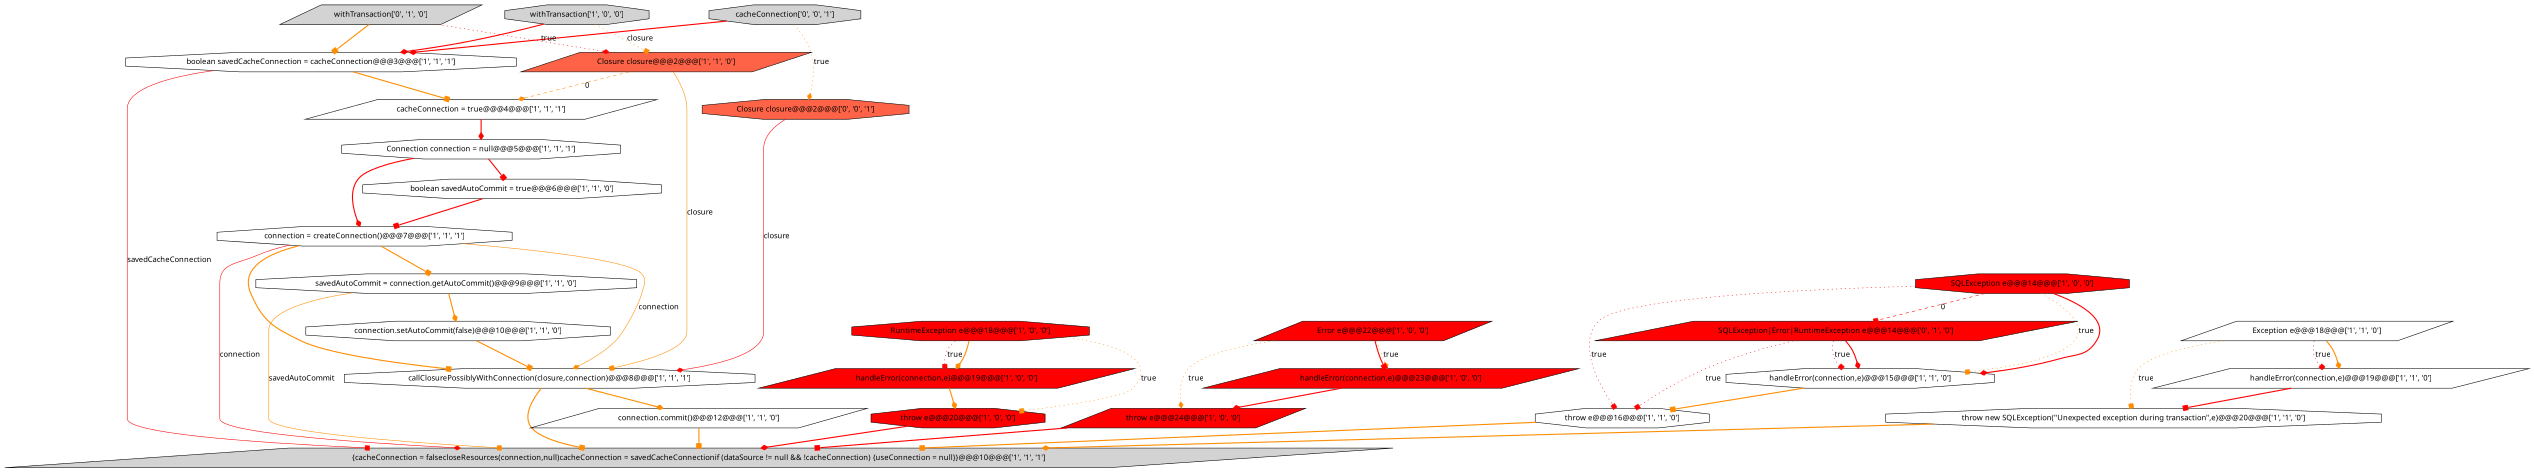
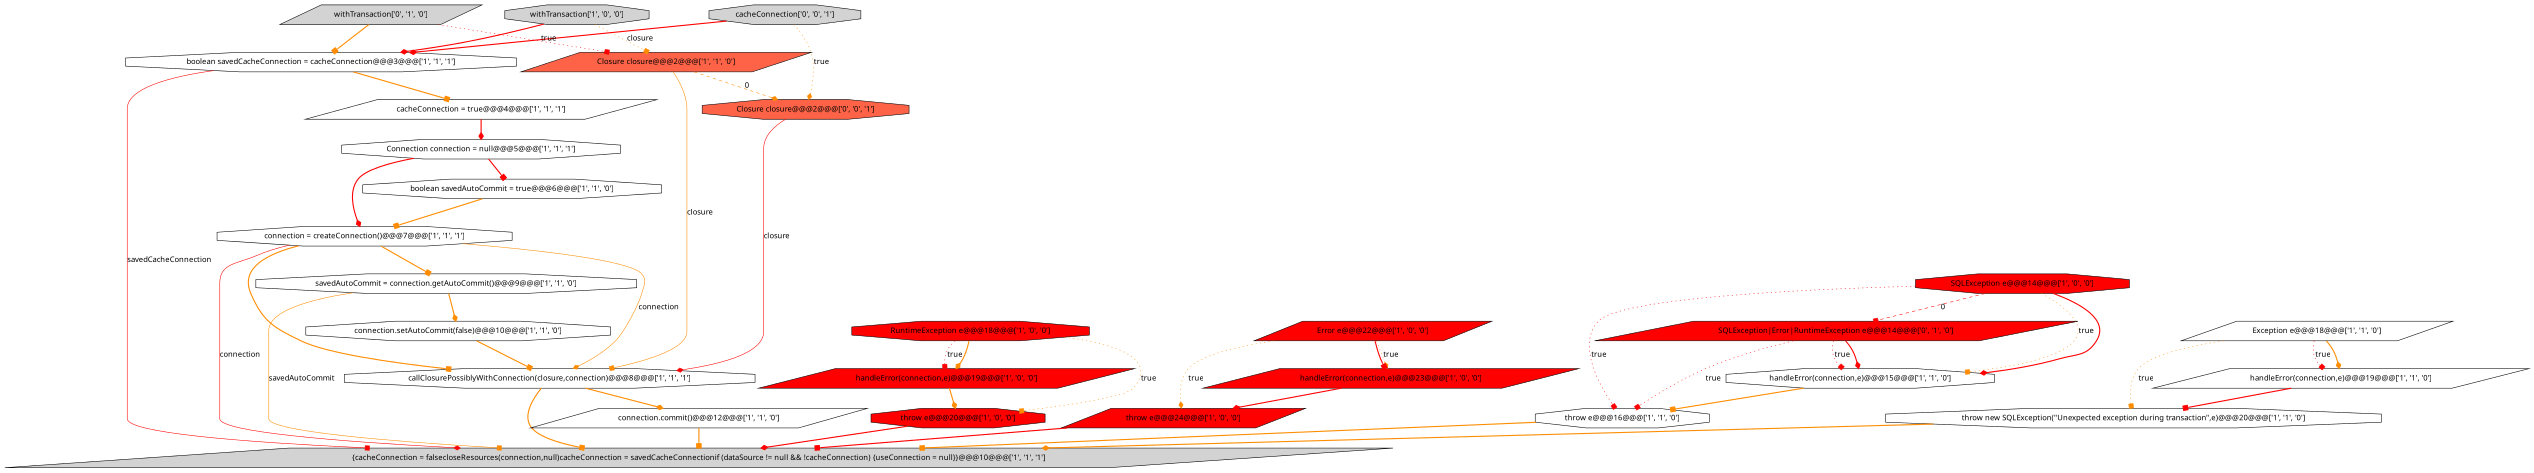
  digraph {
    fontname="Noto Sans"
    node [fillcolor=white fontname="Noto Sans" shape=octagon style=filled]
    edge [arrowhead=box color=darkorange fontname="Noto Sans" style=bold]
    n1 [label="boolean savedAutoCommit = true@@@6@@@['1', '1', '0']"]
    n2 [label="connection = createConnection()@@@7@@@['1', '1', '1']"]
    n3 [fillcolor=lightgray label="{cacheConnection = falsecloseResources(connection,null)cacheConnection = savedCacheConnectionif (dataSource != null && !cacheConnection) {useConnection = null}}@@@10@@@['1', '1', '1']" shape=parallelogram]
    n4 [label="callClosurePossiblyWithConnection(closure,connection)@@@8@@@['1', '1', '1']"]
    n5 [label="savedAutoCommit = connection.getAutoCommit()@@@9@@@['1', '1', '0']"]
    n6 [label="Connection connection = null@@@5@@@['1', '1', '1']"]
    n7 [fillcolor=red label="throw e@@@20@@@['1', '0', '0']"]
    n8 [fillcolor=lightgray label="withTransaction['1', '0', '0']"]
    n9 [fillcolor=tomato label="Closure closure@@@2@@@['1', '1', '0']" shape=parallelogram]
    n10 [label="boolean savedCacheConnection = cacheConnection@@@3@@@['1', '1', '1']"]
    n11 [fillcolor=tomato label="Closure closure@@@2@@@['0', '0', '1']"]
    n12 [label="cacheConnection = true@@@4@@@['1', '1', '1']" shape=parallelogram]
    n13 [fillcolor=red label="handleError(connection,e)@@@23@@@['1', '0', '0']" shape=parallelogram]
    n14 [fillcolor=red label="throw e@@@24@@@['1', '0', '0']" shape=parallelogram]
    n15 [fillcolor=lightgray label="cacheConnection['0', '0', '1']"]
    n16 [label="handleError(connection,e)@@@15@@@['1', '1', '0']"]
    n17 [label="throw e@@@16@@@['1', '1', '0']"]
    n18 [fillcolor=lightgray label="withTransaction['0', '1', '0']" shape=parallelogram]
    n19 [label="connection.commit()@@@12@@@['1', '1', '0']" shape=parallelogram]
    n20 [label="handleError(connection,e)@@@19@@@['1', '1', '0']" shape=parallelogram]
    n21 [label="throw new SQLException(\"Unexpected exception during transaction\",e)@@@20@@@['1', '1', '0']"]
    n22 [label="Exception e@@@18@@@['1', '1', '0']" shape=parallelogram]
    n23 [fillcolor=red label="SQLException|Error|RuntimeException e@@@14@@@['0', '1', '0']" shape=parallelogram]
    n24 [label="connection.setAutoCommit(false)@@@10@@@['1', '1', '0']"]
    n25 [fillcolor=red label="handleError(connection,e)@@@19@@@['1', '0', '0']" shape=parallelogram]
    n26 [fillcolor=red label="Error e@@@22@@@['1', '0', '0']" shape=parallelogram]
    n27 [fillcolor=red label="RuntimeException e@@@18@@@['1', '0', '0']"]
    n28 [fillcolor=red label="SQLException e@@@14@@@['1', '0', '0']"]
-   n1 -> n2 [color=red]
+   n1 -> n2
    n2 -> n3 [arrowhead=diamond color=red label=connection style=solid]
    n2 -> n4 [arrowhead=diamond label=connection style=solid]
    n2 -> n4
    n2 -> n5
    n4 -> n3
    n4 -> n19 [arrowhead=diamond]
    n5 -> n3 [label=savedAutoCommit style=solid]
    n5 -> n24 [arrowhead=diamond]
    n6 -> n1 [color=red]
    n6 -> n2 [arrowhead=diamond color=red]
    n7 -> n3 [arrowhead=diamond color=red]
    n8 -> n9 [label=closure style=dotted]
    n8 -> n10 [arrowhead=diamond color=red]
    n9 -> n4 [label=closure style=solid]
-   n9 -> n12 [arrowhead=diamond label=0 style=dashed]
+   n9 -> n11 [arrowhead=diamond label=0 style=dashed]
    n10 -> n3 [color=red label=savedCacheConnection style=solid]
    n10 -> n12
    n11 -> n4 [arrowhead=diamond color=red label=closure style=solid]
    n12 -> n6 [arrowhead=diamond color=red]
    n13 -> n14 [arrowhead=diamond color=red]
    n14 -> n3 [color=red]
    n15 -> n10 [arrowhead=diamond color=red]
    n15 -> n11 [arrowhead=diamond label=true style=dotted]
    n16 -> n17
    n17 -> n3
-   n18 -> n9 [arrowhead=diamond color=red label=true style=dotted]
+   n18 -> n9 [color=red label=true style=dotted]
    n18 -> n10
    n19 -> n3
    n20 -> n21 [color=red]
    n21 -> n3 [arrowhead=diamond]
    n22 -> n20 [arrowhead=diamond]
    n22 -> n20 [color=red label=true style=dotted]
    n22 -> n21 [label=true style=dotted]
    n23 -> n16 [arrowhead=diamond color=red]
    n23 -> n16 [color=red label=true style=dotted]
    n23 -> n17 [color=red label=true style=dotted]
    n24 -> n4
    n25 -> n7 [arrowhead=diamond]
    n26 -> n13 [arrowhead=diamond label=true style=dotted]
    n26 -> n13 [color=red]
    n26 -> n14 [arrowhead=diamond label=true style=dotted]
    n27 -> n7 [label=true style=dotted]
    n27 -> n25 [color=red label=true style=dotted]
    n27 -> n25 [arrowhead=diamond]
    n28 -> n16 [label=true style=dotted]
    n28 -> n16 [arrowhead=diamond color=red]
    n28 -> n17 [color=red label=true style=dotted]
    n28 -> n23 [color=red label=0 style=dashed]
  }
